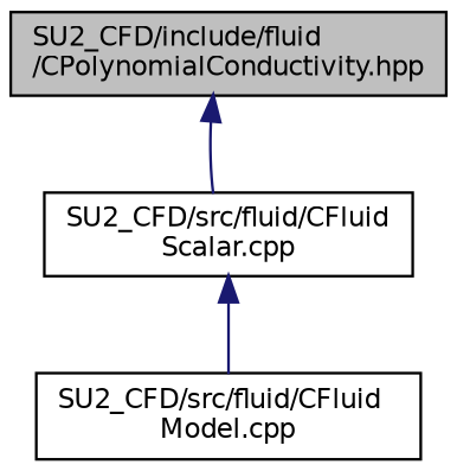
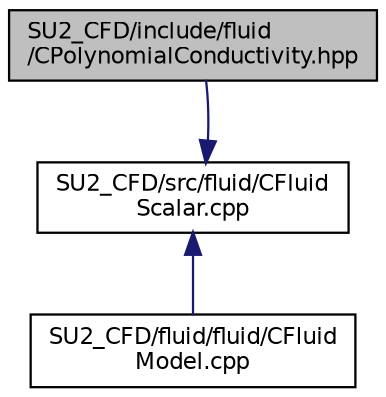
  digraph {
    node [color=black fillcolor=white fontname=Helvetica fontsize=10 shape=record style=filled]
    edge [color=midnightblue dir=back fontname=Helvetica fontsize=10 labelfontname=Helvetica labelfontsize=10 style=solid]
    n1 [fillcolor=grey75 fontcolor=black height=0.2 label="SU2_CFD/include/fluid\l/CPolynomialConductivity.hpp" width=0.4]
    n2 [height=0.2 label="SU2_CFD/src/fluid/CFluid\lScalar.cpp" width=0.4]
-   n3 [height=0.2 label="SU2_CFD/src/fluid/CFluid\lModel.cpp" width=0.4]
-   n1 -> n2
+   n3 [height=0.2 label="SU2_CFD/fluid/fluid/CFluid\lModel.cpp" width=0.4]
+   n2 -> n1
    n2 -> n3
  }
